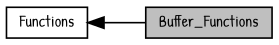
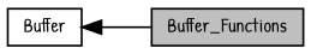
  digraph {
    rankdir=LR
    fontname="Patrick Hand"
    node [color=black fontname="Patrick Hand" fontsize=10 shape=record style=filled]
    n1 [fillcolor=grey75 fontcolor=black height=0.2 label=Buffer_Functions width=0.4]
-   n2 [fillcolor=white height=0.2 label=Functions width=0.4]
+   n2 [fillcolor=white height=0.2 label=Buffer width=0.4]
    n2 -> n1 [dir=back fontname="Patrick Hand" fontsize=10 labelfontname=Helvetica labelfontsize=10 shape=plaintext style=solid]
  }
